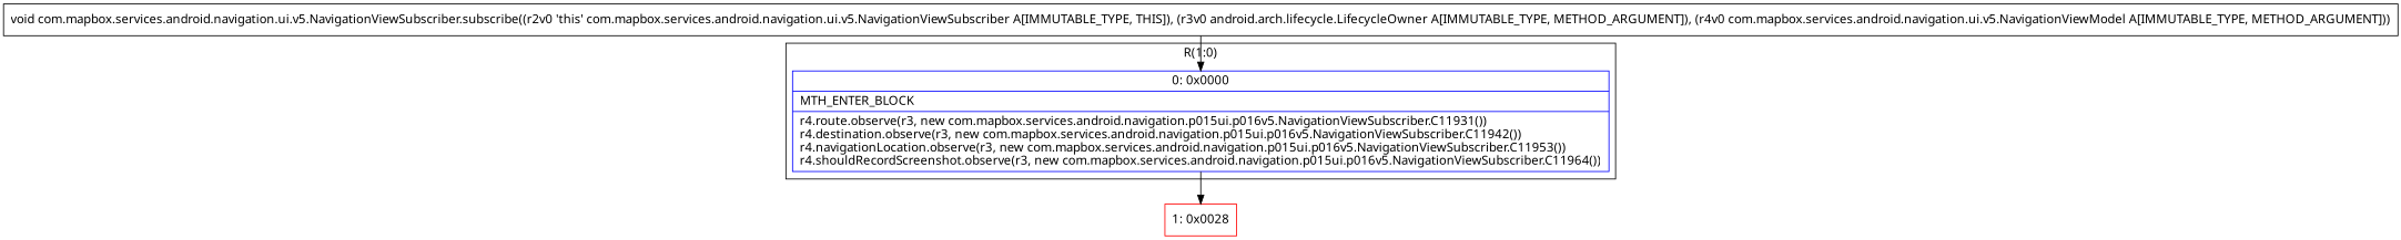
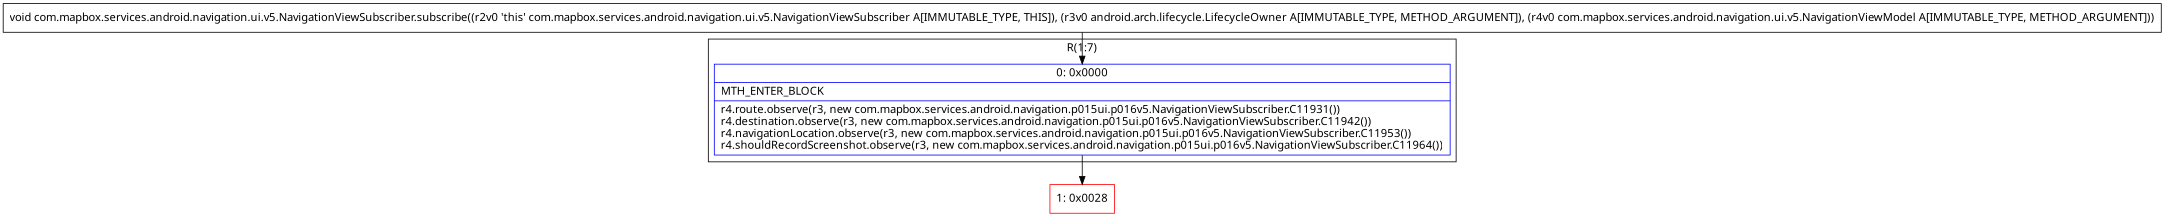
  digraph {
    fontname="Noto Sans"
    node [shape=record fontname="Noto Sans"]
    edge [fontname="Noto Sans"]
    n1 [color=blue label="{0\:\ 0x0000|MTH_ENTER_BLOCK\l|r4.route.observe(r3, new com.mapbox.services.android.navigation.p015ui.p016v5.NavigationViewSubscriber.C11931())\lr4.destination.observe(r3, new com.mapbox.services.android.navigation.p015ui.p016v5.NavigationViewSubscriber.C11942())\lr4.navigationLocation.observe(r3, new com.mapbox.services.android.navigation.p015ui.p016v5.NavigationViewSubscriber.C11953())\lr4.shouldRecordScreenshot.observe(r3, new com.mapbox.services.android.navigation.p015ui.p016v5.NavigationViewSubscriber.C11964())\l}"]
    n2 [color=red label="{1\:\ 0x0028}"]
    n3 [label="{void com.mapbox.services.android.navigation.ui.v5.NavigationViewSubscriber.subscribe((r2v0 'this' com.mapbox.services.android.navigation.ui.v5.NavigationViewSubscriber A[IMMUTABLE_TYPE, THIS]), (r3v0 android.arch.lifecycle.LifecycleOwner A[IMMUTABLE_TYPE, METHOD_ARGUMENT]), (r4v0 com.mapbox.services.android.navigation.ui.v5.NavigationViewModel A[IMMUTABLE_TYPE, METHOD_ARGUMENT])) }"]
    subgraph cluster_1 {
-     label="R(1:0)"
+     label="R(1:7)"
      n1
    }
    n1 -> n2
    n3 -> n1
  }
